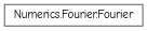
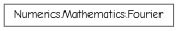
  digraph {
    rankdir=LR
    fontname="Comic Neue"
-   n1 [color=grey40 fillcolor=white fontname="Comic Neue" fontsize=10 height=0.2 label="Numerics.Fourier.Fourier" shape=box style=filled width=0.4]
+   n1 [color=grey40 fillcolor=white fontname="Comic Neue" fontsize=10 height=0.2 label="Numerics.Mathematics.Fourier" shape=box style=filled width=0.4]
  }
